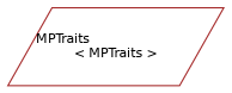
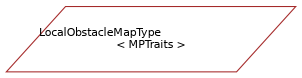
  digraph {
    rankdir=LR
-   n1 [color=brown fillcolor=white fontname=Helvetica fontsize=10 height=0.2 label="MPTraits\l\< MPTraits \>" shape=parallelogram style=filled width=0.4]
+   n1 [color=brown fillcolor=white fontname=Helvetica fontsize=10 height=0.2 label="LocalObstacleMapType\l\< MPTraits \>" shape=parallelogram style=filled width=0.4]
  }
